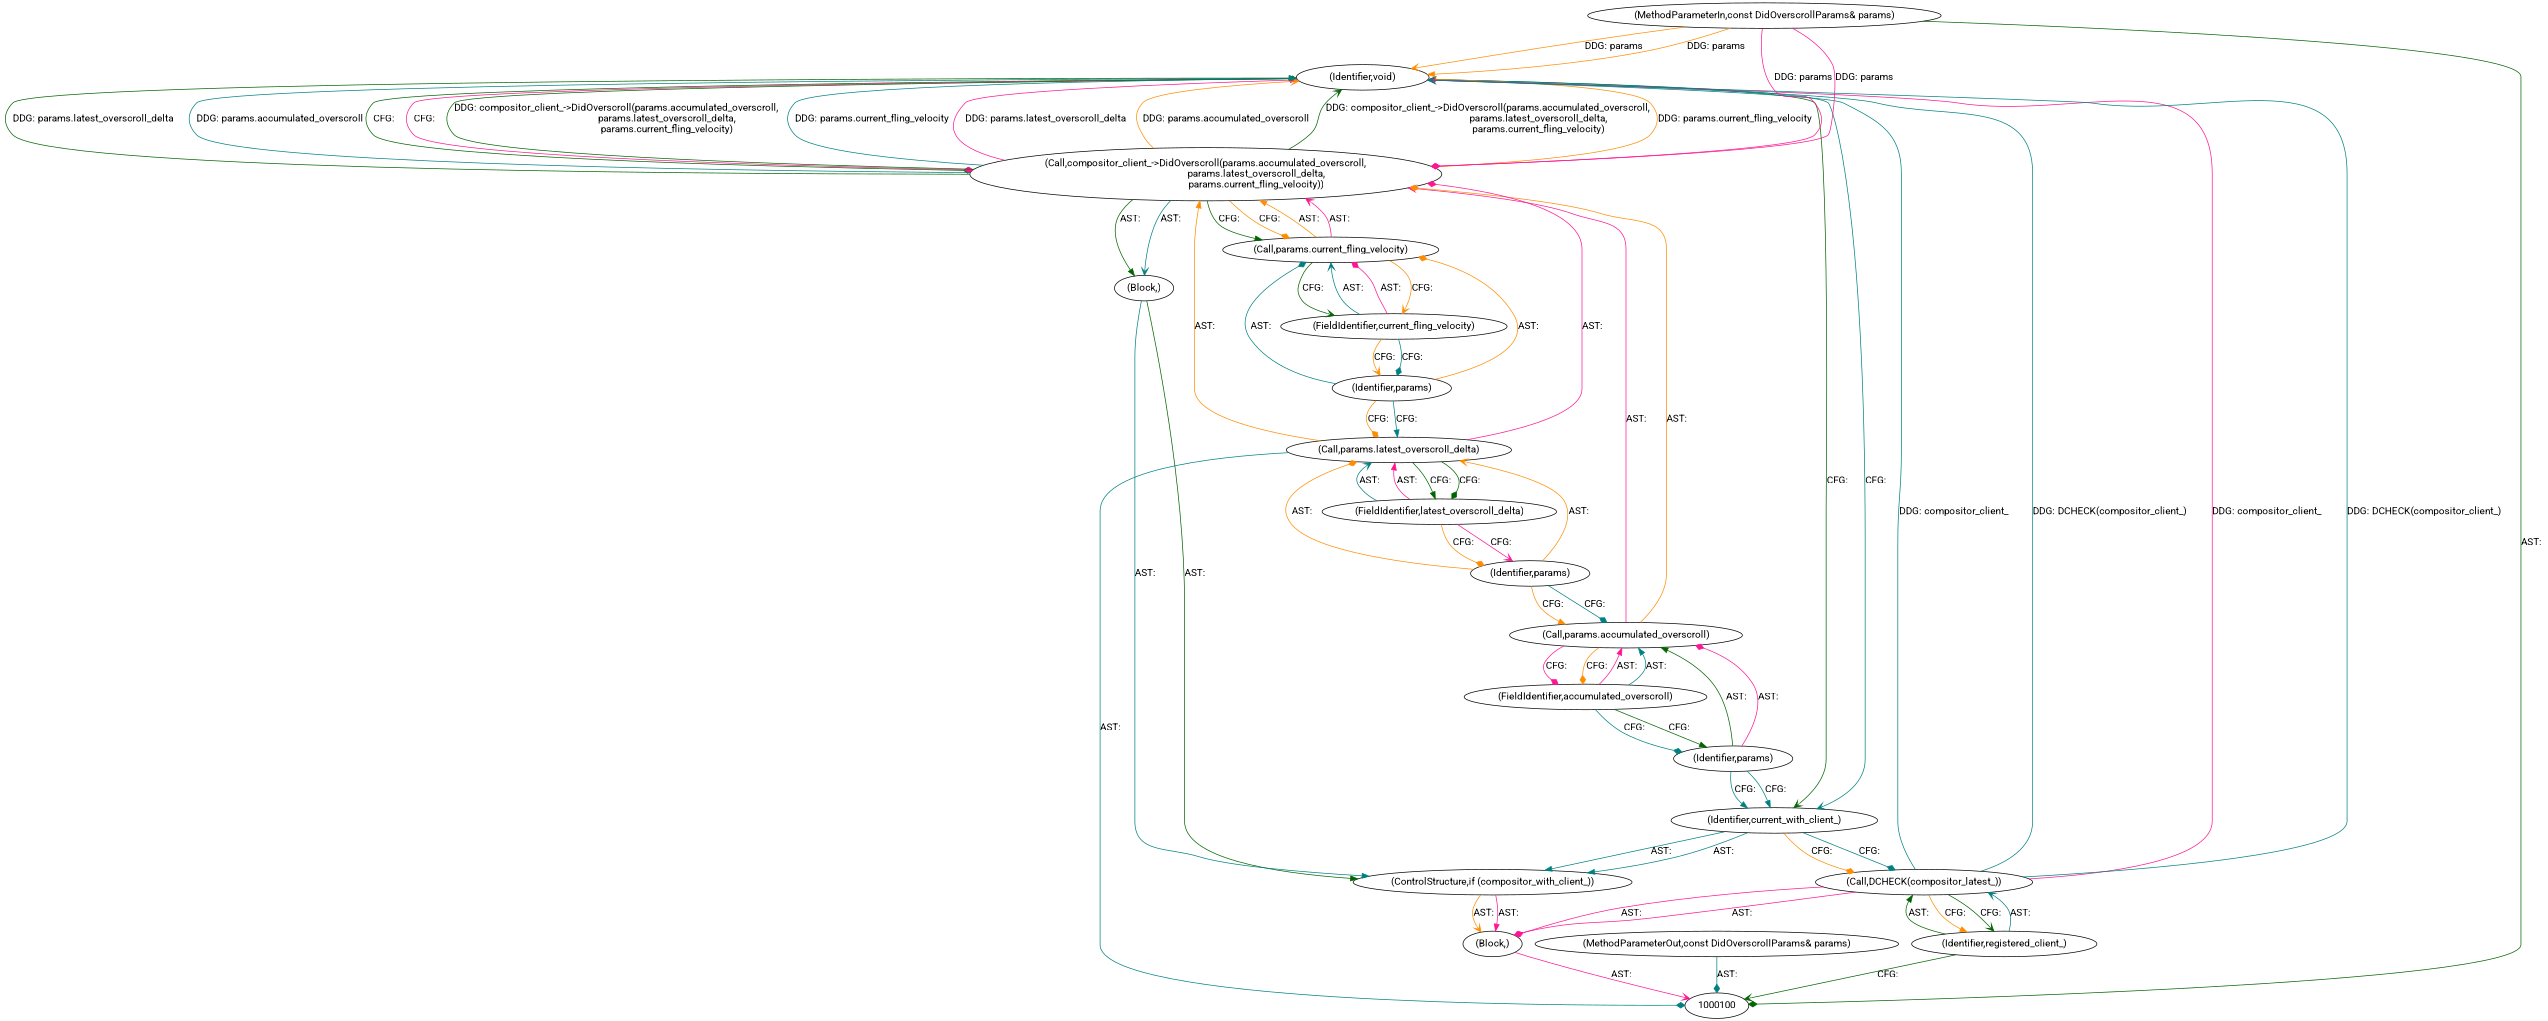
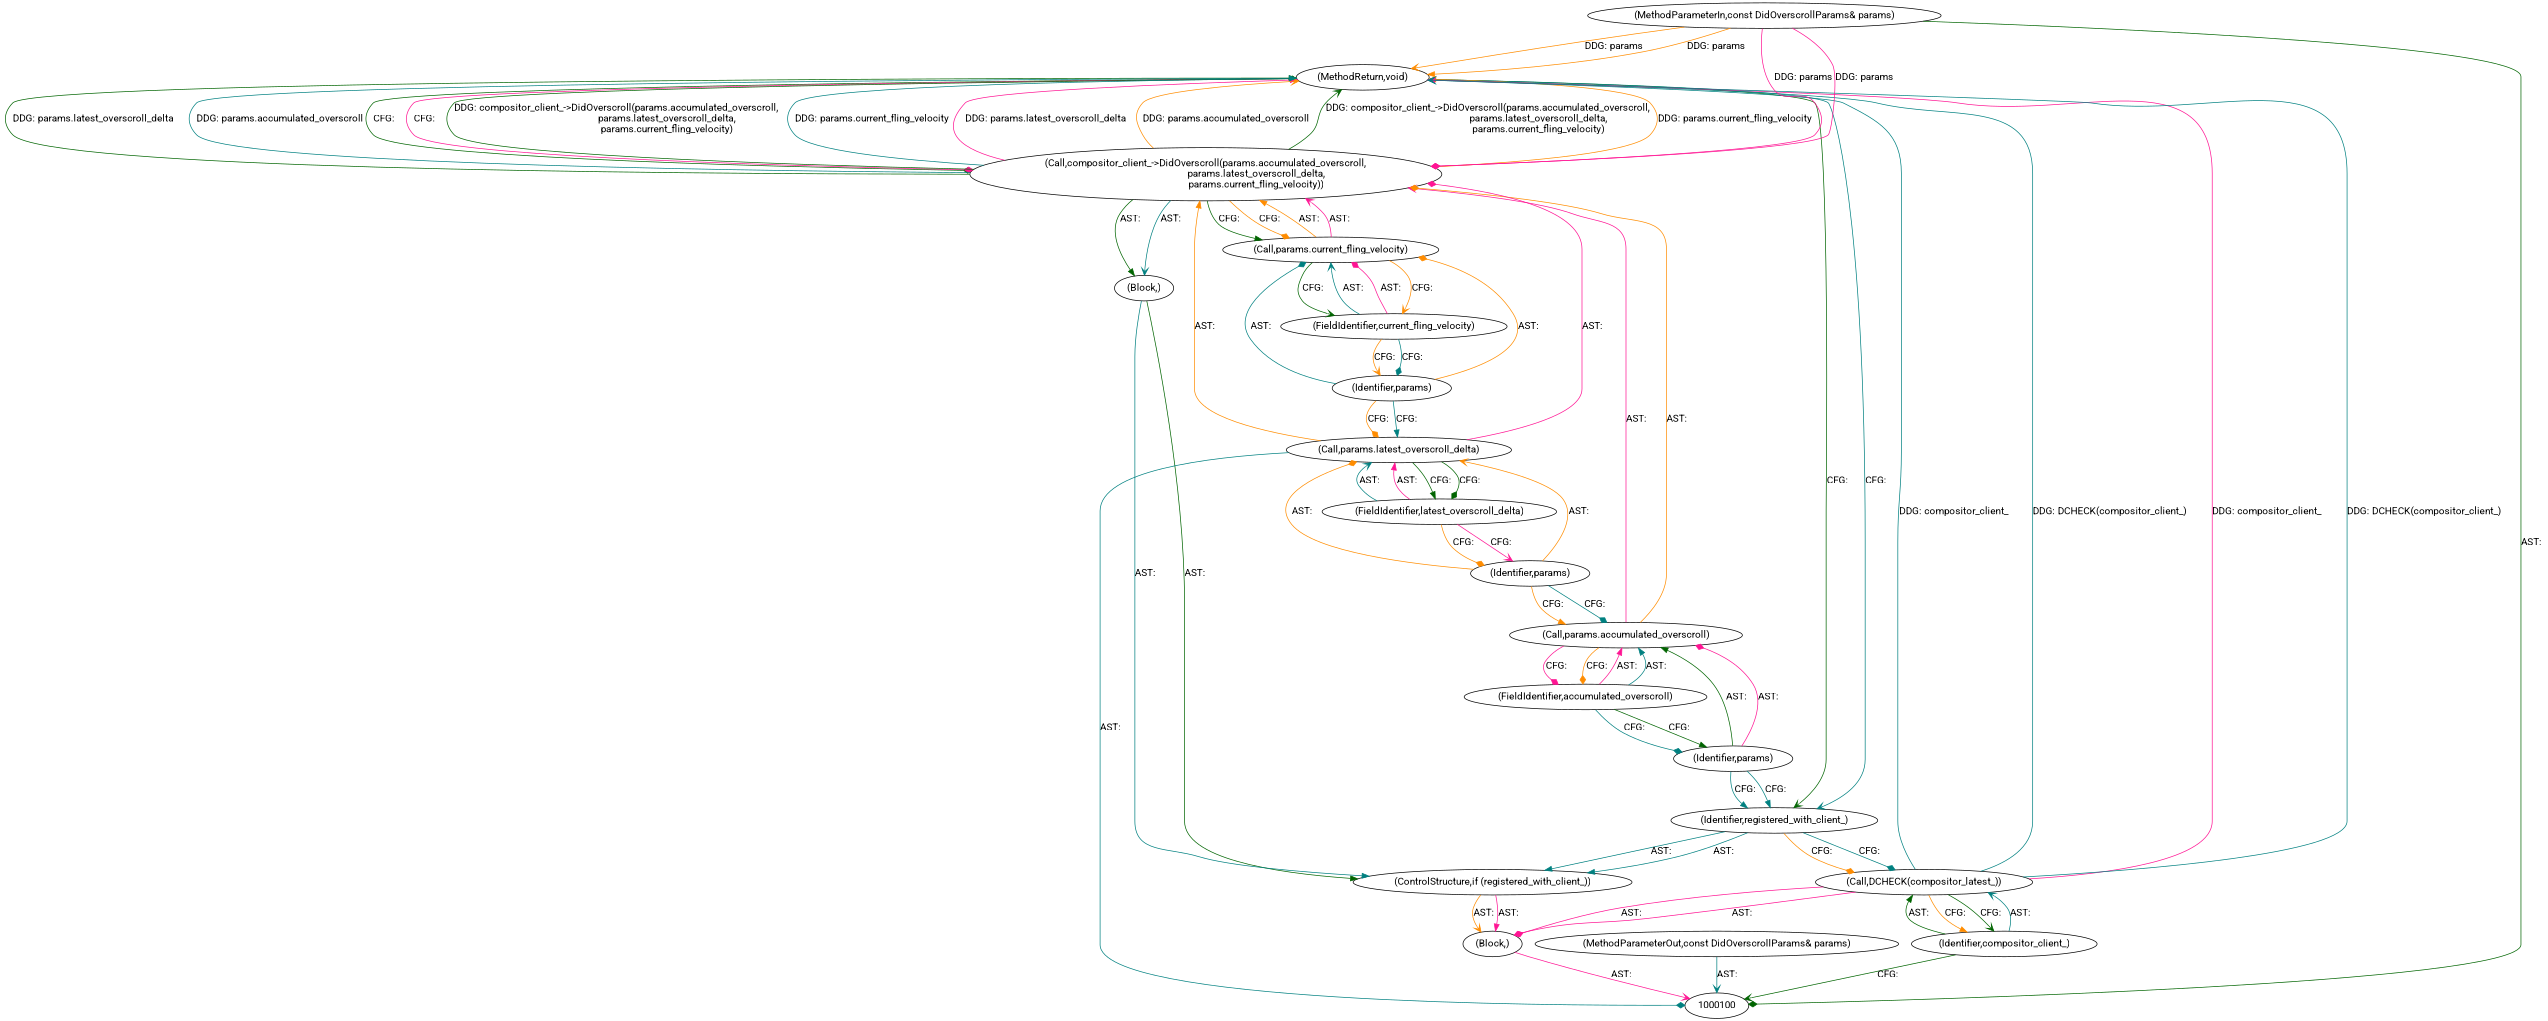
  digraph {
    fontname=Roboto
    node [fontname=Roboto]
    edge [arrowhead=normal color=teal fontname=Roboto]
-   n1 [label="(Identifier,void)"]
-   n2 [label="(Identifier,current_with_client_)"]
+   n1 [label="(MethodReturn,void)"]
+   n2 [label="(Identifier,registered_with_client_)"]
    n3 [label="(Call,compositor_client_->DidOverscroll(params.accumulated_overscroll,\n                                      params.latest_overscroll_delta,\n                                      params.current_fling_velocity))"]
    n4 [label="(Call,DCHECK(compositor_latest_))"]
-   n5 [label="(ControlStructure,if (compositor_with_client_))"]
+   n5 [label="(ControlStructure,if (registered_with_client_))"]
    n6 [label="(Block,)"]
    n7 [label="(Call,params.current_fling_velocity)"]
    n8 [label="(Block,)"]
    1000100
    n10 [label="(MethodParameterIn,const DidOverscrollParams& params)"]
    n11 [label="(MethodParameterOut,const DidOverscrollParams& params)"]
-   n12 [label="(Identifier,registered_client_)"]
+   n12 [label="(Identifier,compositor_client_)"]
    n13 [label="(Call,params.accumulated_overscroll)"]
    n14 [label="(FieldIdentifier,accumulated_overscroll)"]
    n15 [label="(Identifier,params)"]
    n16 [label="(FieldIdentifier,current_fling_velocity)"]
    n17 [label="(Call,params.latest_overscroll_delta)"]
    n18 [label="(FieldIdentifier,latest_overscroll_delta)"]
    n19 [label="(Identifier,params)"]
    n20 [label="(Identifier,params)"]
    n1 -> n2 [arrowhead=vee color=darkgreen label="CFG: "]
    n1 -> n2 [arrowhead=vee label="CFG: "]
    n1 -> n3 [arrowhead=diamond color=darkgreen label="CFG: "]
    n1 -> n3 [arrowhead=diamond color=deeppink label="CFG: "]
    n2 -> n4 [arrowhead=diamond color=darkorange label="CFG: "]
    n2 -> n4 [arrowhead=diamond label="CFG: "]
    n2 -> n5 [label="AST: "]
    n2 -> n5 [label="AST: "]
    n3 -> n1 [arrowhead=diamond color=darkgreen label="DDG: compositor_client_->DidOverscroll(params.accumulated_overscroll,\n                                      params.latest_overscroll_delta,\n                                      params.current_fling_velocity)"]
    n3 -> n1 [label="DDG: params.current_fling_velocity"]
    n3 -> n1 [color=deeppink label="DDG: params.latest_overscroll_delta"]
    n3 -> n1 [arrowhead=vee color=darkorange label="DDG: params.accumulated_overscroll"]
    n3 -> n1 [arrowhead=vee color=darkgreen label="DDG: compositor_client_->DidOverscroll(params.accumulated_overscroll,\n                                      params.latest_overscroll_delta,\n                                      params.current_fling_velocity)"]
    n3 -> n1 [color=darkorange label="DDG: params.current_fling_velocity"]
    n3 -> n1 [color=darkgreen label="DDG: params.latest_overscroll_delta"]
    n3 -> n1 [label="DDG: params.accumulated_overscroll"]
    n3 -> n6 [color=darkgreen label="AST: "]
    n3 -> n6 [arrowhead=vee label="AST: "]
    n3 -> n7 [color=darkgreen label="CFG: "]
    n3 -> n7 [arrowhead=diamond color=darkorange label="CFG: "]
    n4 -> n1 [label="DDG: compositor_client_"]
    n4 -> n1 [arrowhead=vee label="DDG: DCHECK(compositor_client_)"]
    n4 -> n1 [color=deeppink label="DDG: compositor_client_"]
    n4 -> n1 [arrowhead=vee label="DDG: DCHECK(compositor_client_)"]
    n4 -> n8 [arrowhead=diamond color=deeppink label="AST: "]
    n4 -> n8 [arrowhead=diamond color=deeppink label="AST: "]
    n4 -> n12 [color=darkorange label="CFG: "]
    n4 -> n12 [arrowhead=vee color=darkgreen label="CFG: "]
    n5 -> n8 [arrowhead=vee color=darkorange label="AST: "]
    n5 -> n8 [color=deeppink label="AST: "]
    n6 -> n5 [color=darkgreen label="AST: "]
    n6 -> n5 [label="AST: "]
    n7 -> n3 [color=darkorange label="AST: "]
    n7 -> n3 [arrowhead=vee color=deeppink label="AST: "]
    n7 -> n16 [arrowhead=vee color=darkorange label="CFG: "]
    n7 -> n16 [arrowhead=vee color=darkgreen label="CFG: "]
    n8 -> 1000100 [arrowhead=vee color=deeppink label="AST: "]
    n10 -> n1 [arrowhead=vee color=darkorange label="DDG: params"]
    n10 -> n1 [color=darkorange label="DDG: params"]
    n10 -> n3 [arrowhead=diamond color=deeppink label="DDG: params"]
    n10 -> n3 [arrowhead=diamond color=deeppink label="DDG: params"]
    n10 -> 1000100 [arrowhead=diamond color=darkgreen label="AST: "]
-   n11 -> 1000100 [arrowhead=diamond label="AST: "]
+   n11 -> 1000100 [arrowhead=vee label="AST: "]
    n12 -> n4 [arrowhead=vee label="AST: "]
    n12 -> n4 [color=darkgreen label="AST: "]
    n12 -> 1000100 [arrowhead=vee color=darkgreen label="CFG: "]
    n13 -> n3 [arrowhead=vee color=deeppink label="AST: "]
    n13 -> n3 [arrowhead=diamond color=darkorange label="AST: "]
    n13 -> n14 [arrowhead=diamond color=deeppink label="CFG: "]
    n13 -> n14 [arrowhead=diamond color=darkorange label="CFG: "]
    n14 -> n13 [color=deeppink label="AST: "]
    n14 -> n13 [label="AST: "]
    n14 -> n15 [color=darkgreen label="CFG: "]
    n14 -> n15 [arrowhead=diamond label="CFG: "]
    n15 -> n2 [label="CFG: "]
    n15 -> n2 [label="CFG: "]
    n15 -> n13 [color=darkgreen label="AST: "]
    n15 -> n13 [arrowhead=diamond color=deeppink label="AST: "]
    n16 -> n7 [arrowhead=vee label="AST: "]
    n16 -> n7 [arrowhead=diamond color=deeppink label="AST: "]
    n16 -> n20 [arrowhead=diamond label="CFG: "]
    n16 -> n20 [arrowhead=vee color=darkorange label="CFG: "]
    n17 -> n3 [color=darkorange label="AST: "]
    n17 -> n3 [arrowhead=diamond color=deeppink label="AST: "]
    n17 -> 1000100 [arrowhead=diamond label="AST: "]
    n17 -> n18 [color=darkgreen label="CFG: "]
    n17 -> n18 [arrowhead=diamond color=darkgreen label="CFG: "]
    n18 -> n17 [arrowhead=vee label="AST: "]
    n18 -> n17 [color=deeppink label="AST: "]
    n18 -> n19 [arrowhead=vee color=deeppink label="CFG: "]
    n18 -> n19 [arrowhead=diamond color=darkorange label="CFG: "]
    n19 -> n13 [color=darkorange label="CFG: "]
    n19 -> n13 [arrowhead=diamond label="CFG: "]
    n19 -> n17 [arrowhead=vee color=darkorange label="AST: "]
    n19 -> n17 [arrowhead=diamond color=darkorange label="AST: "]
    n20 -> n7 [arrowhead=diamond color=darkorange label="AST: "]
    n20 -> n7 [arrowhead=diamond label="AST: "]
    n20 -> n17 [arrowhead=diamond color=darkorange label="CFG: "]
    n20 -> n17 [label="CFG: "]
  }
